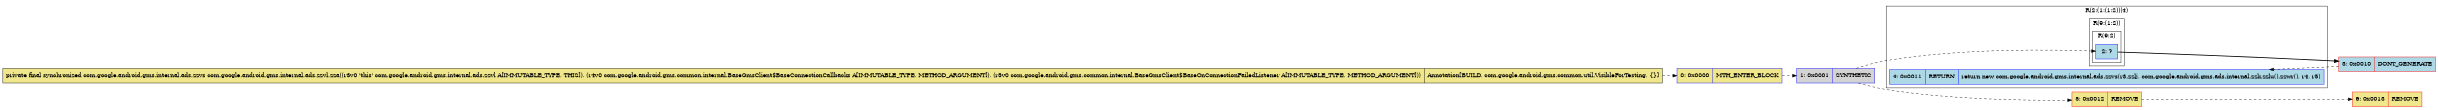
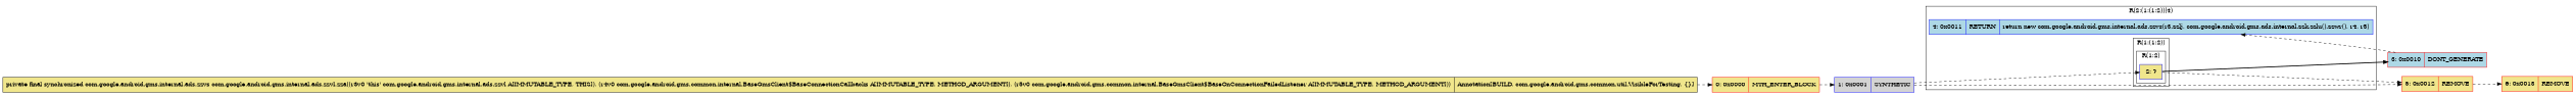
  digraph {
    rankdir=LR
    node [color=red fillcolor=khaki shape=record style=filled]
    edge [style=dashed]
-   n1 [color=blue fillcolor=lightblue label="{2\:\ ?}"]
+   n1 [color=blue label="{2\:\ ?}"]
    n2 [color=blue fillcolor=lightblue label="{4\:\ 0x0011|RETURN\l|return new com.google.android.gms.internal.ads.zzvs(r3.zzlj, com.google.android.gms.ads.internal.zzk.zzlu().zzwr(), r4, r5)\l}"]
    n3 [fillcolor=lightblue label="{3\:\ 0x0010|DONT_GENERATE\l}"]
    n4 [label="{5\:\ 0x0012|REMOVE\l}"]
    n5 [label="{6\:\ 0x0013|REMOVE\l}"]
-   n6 [color=blue label="{0\:\ 0x0000|MTH_ENTER_BLOCK\l}"]
+   n6 [label="{0\:\ 0x0000|MTH_ENTER_BLOCK\l}"]
    n7 [color=blue fillcolor=lightgrey label="{1\:\ 0x0001|SYNTHETIC\l}"]
    n8 [label="{private final synchronized com.google.android.gms.internal.ads.zzvs com.google.android.gms.internal.ads.zzvl.zza((r3v0 'this' com.google.android.gms.internal.ads.zzvl A[IMMUTABLE_TYPE, THIS]), (r4v0 com.google.android.gms.common.internal.BaseGmsClient$BaseConnectionCallbacks A[IMMUTABLE_TYPE, METHOD_ARGUMENT]), (r5v0 com.google.android.gms.common.internal.BaseGmsClient$BaseOnConnectionFailedListener A[IMMUTABLE_TYPE, METHOD_ARGUMENT]))  | Annotation[BUILD, com.google.android.gms.common.util.VisibleForTesting, \{\}]\l}" color=""]
    subgraph cluster_1 {
      label="R(2:(1:(1:2))|4)"
      n2
      subgraph cluster_2 {
-       label="R(9:(1:2))"
+       label="R(1:(1:2))"
        subgraph cluster_3 {
-         label="R(9:2)"
+         label="R(1:2)"
          n1
        }
      }
    }
    n1 -> n3 [style=bold]
+   n1 -> n4
    n3 -> n2
    n4 -> n5
    n6 -> n7
    n7 -> n1
    n7 -> n4
    n8 -> n6
  }
